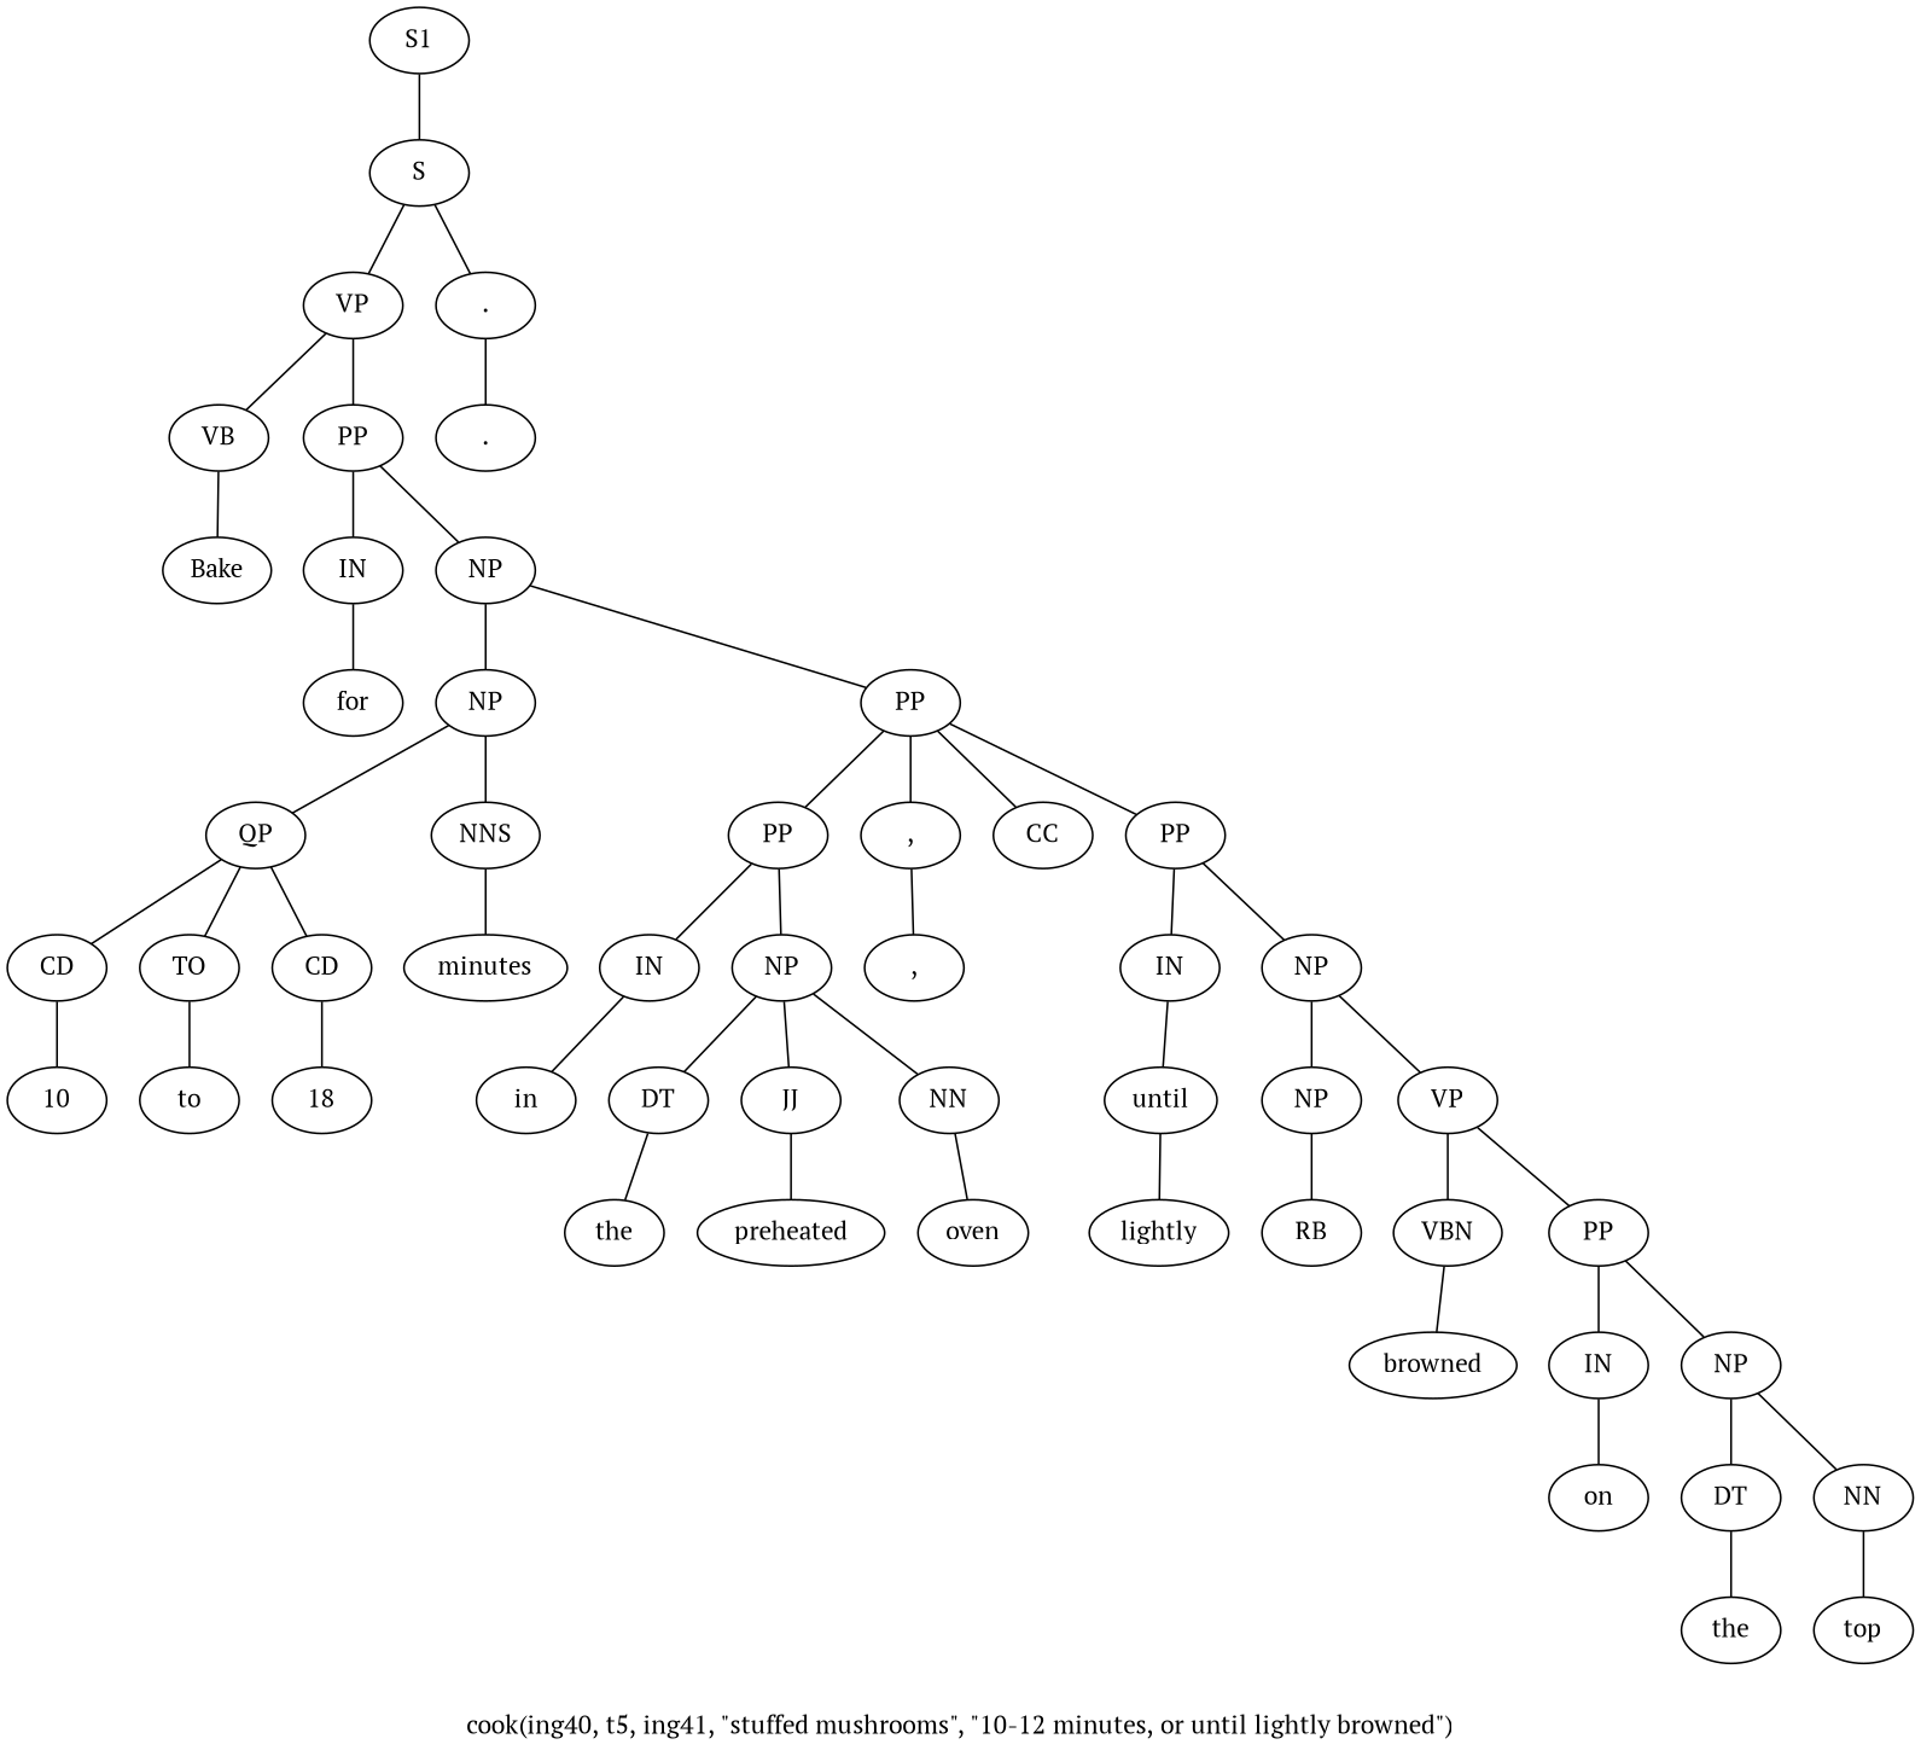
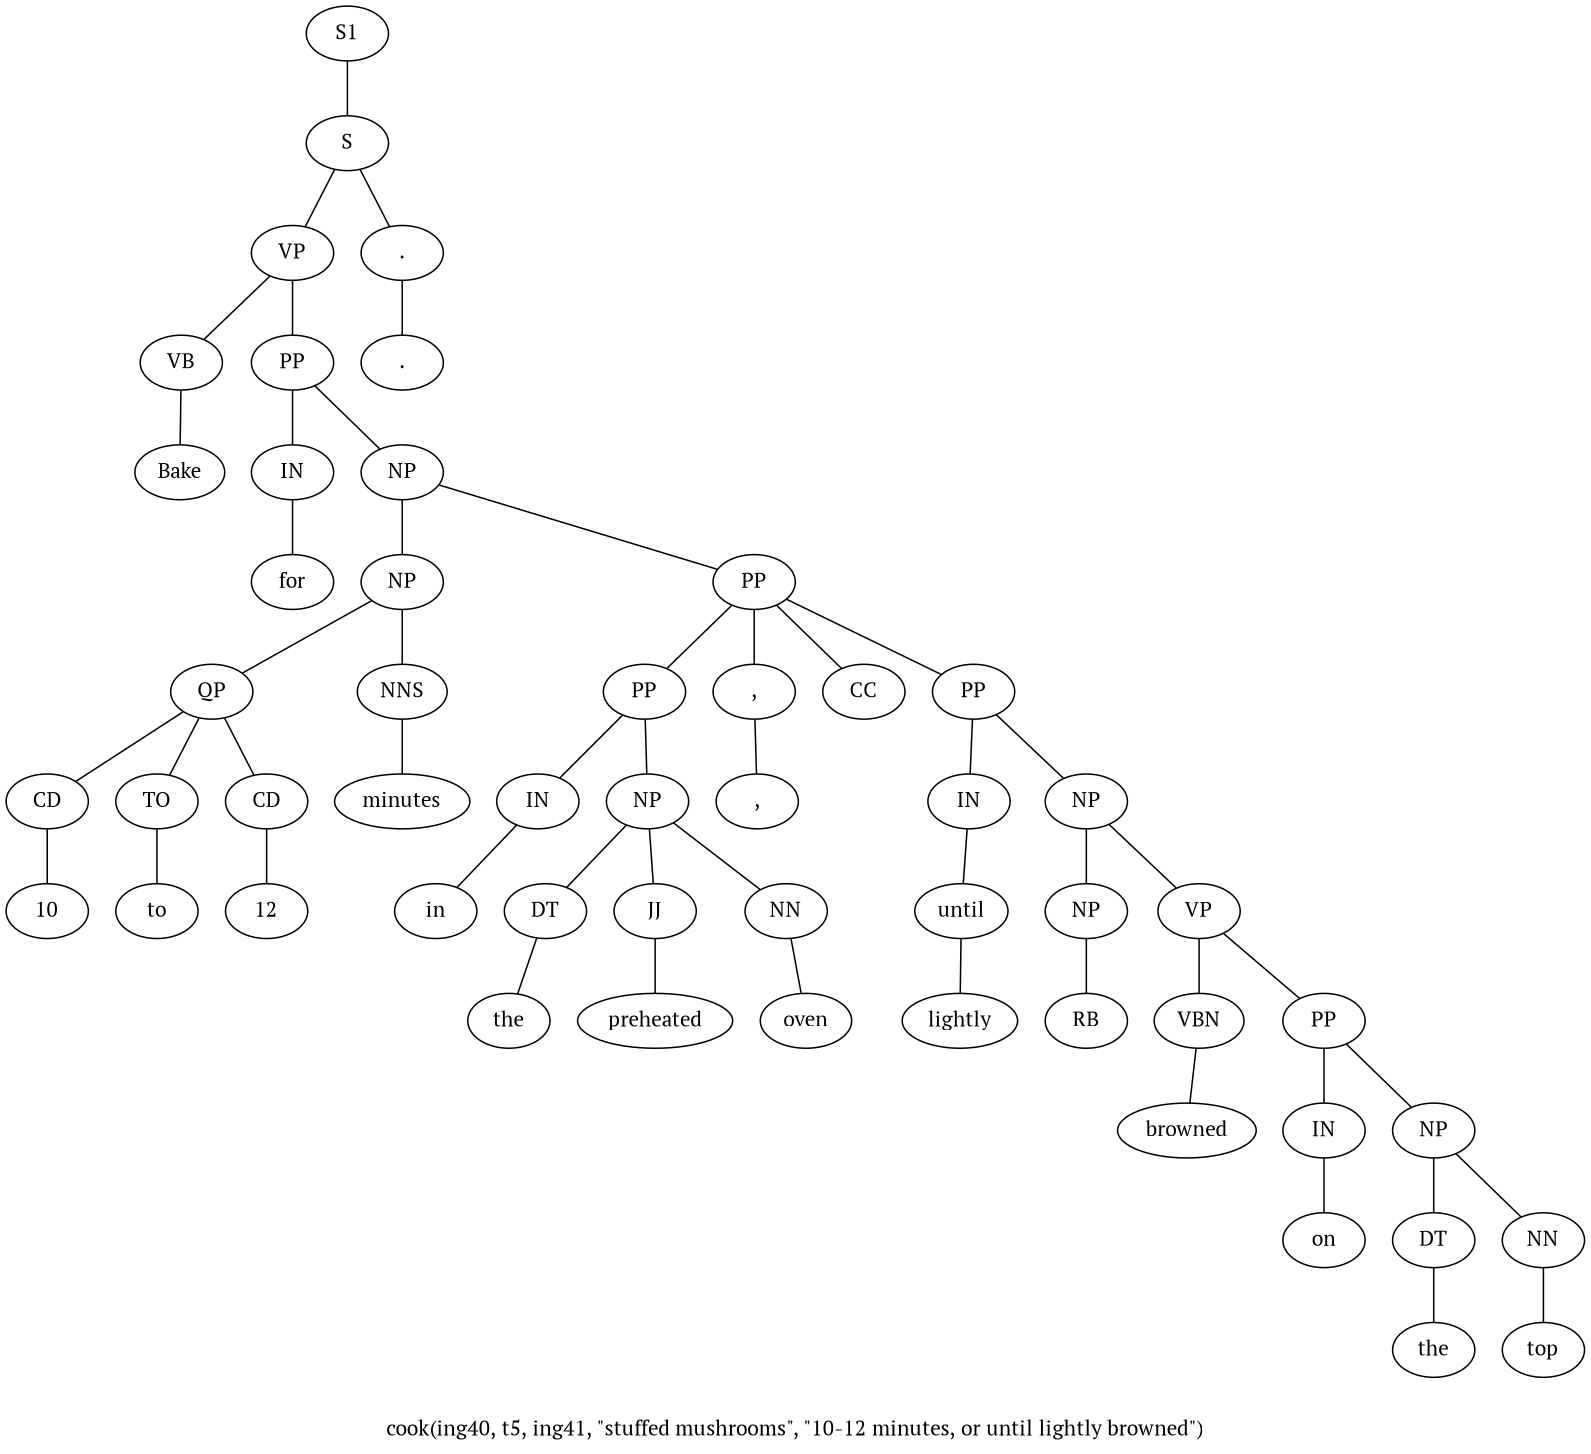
  graph {
    fontname="PT Serif"
    label="cook(ing40, t5, ing41, \"stuffed mushrooms\", \"10-12 minutes, or until lightly browned\")"
    node [fontname="PT Serif"]
    edge [fontname="PT Serif"]
    n1 [label=S1]
    n2 [label=S]
    n3 [label=VP]
    n4 [label="."]
    n5 [label=VB]
    n6 [label=PP]
    n7 [label="."]
    n8 [label=Bake]
    n9 [label=IN]
    n10 [label=NP]
    n11 [label=for]
    n12 [label=NP]
    n13 [label=PP]
    n14 [label=QP]
    n15 [label=NNS]
    n16 [label=PP]
    n17 [label=","]
    n18 [label=CC]
    n19 [label=PP]
    n20 [label=CD]
    n21 [label=TO]
    n22 [label=CD]
    n23 [label=minutes]
    n24 [label=10]
    n25 [label=to]
-   n26 [label=18]
+   n26 [label=12]
    n27 [label=IN]
    n28 [label=NP]
    n29 [label=","]
    n30 [label=IN]
    n31 [label=NP]
    n32 [label=in]
    n33 [label=DT]
    n34 [label=JJ]
    n35 [label=NN]
    n36 [label=the]
    n37 [label=preheated]
    n38 [label=oven]
    n39 [label=until]
    n40 [label=NP]
    n41 [label=VP]
    n42 [label=lightly]
    n43 [label=RB]
    n44 [label=VBN]
    n45 [label=PP]
    n46 [label=browned]
    n47 [label=IN]
    n48 [label=NP]
    n49 [label=on]
    n50 [label=DT]
    n51 [label=NN]
    n52 [label=the]
    n53 [label=top]
    n1 -- n2
    n2 -- n3
    n2 -- n4
    n3 -- n5
    n3 -- n6
    n4 -- n7
    n5 -- n8
    n6 -- n9
    n6 -- n10
    n9 -- n11
    n10 -- n12
    n10 -- n13
    n12 -- n14
    n12 -- n15
    n13 -- n16
    n13 -- n17
    n13 -- n18
    n13 -- n19
    n14 -- n20
    n14 -- n21
    n14 -- n22
    n15 -- n23
    n16 -- n27
    n16 -- n28
    n17 -- n29
    n19 -- n30
    n19 -- n31
    n20 -- n24
    n21 -- n25
    n22 -- n26
    n27 -- n32
    n28 -- n33
    n28 -- n34
    n28 -- n35
    n30 -- n39
    n31 -- n40
    n31 -- n41
    n33 -- n36
    n34 -- n37
    n35 -- n38
    n39 -- n42
    n40 -- n43
    n41 -- n44
    n41 -- n45
    n44 -- n46
    n45 -- n47
    n45 -- n48
    n47 -- n49
    n48 -- n50
    n48 -- n51
    n50 -- n52
    n51 -- n53
  }
